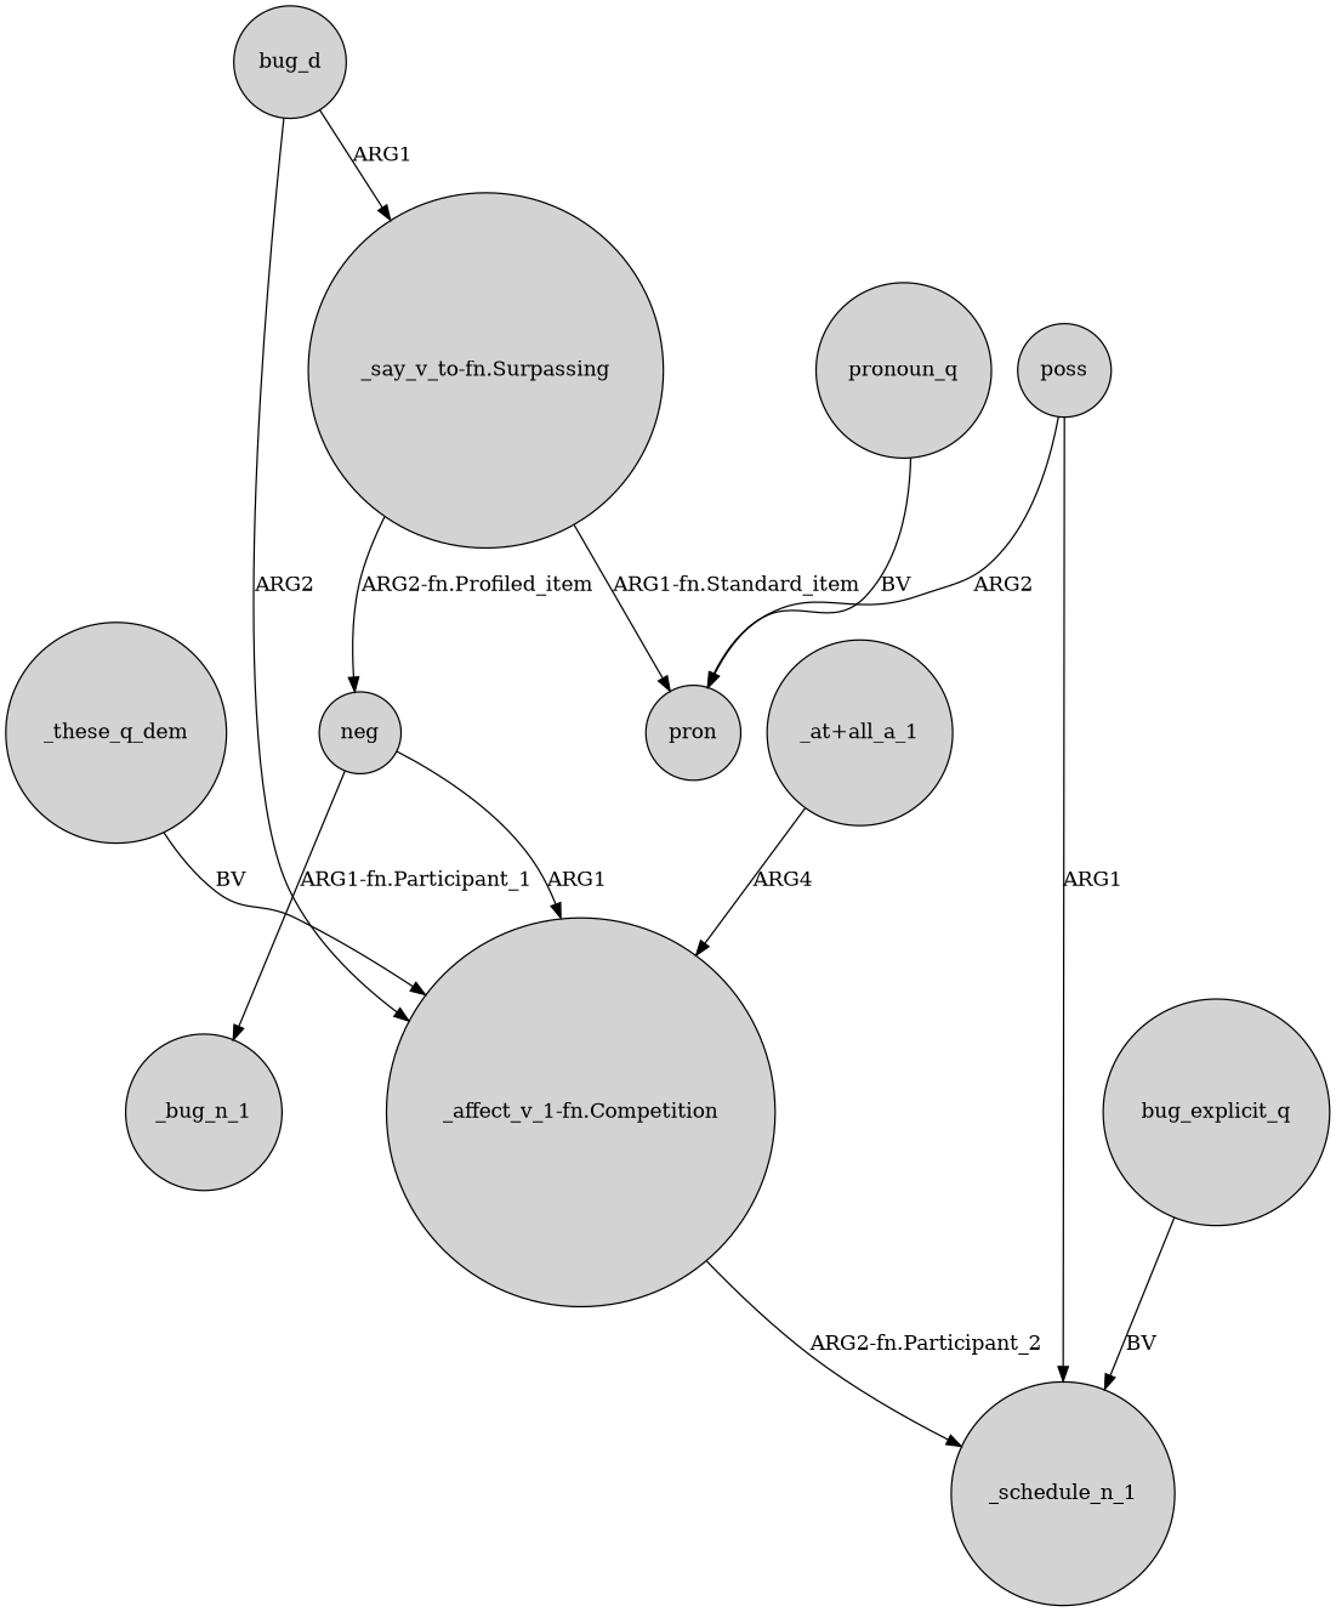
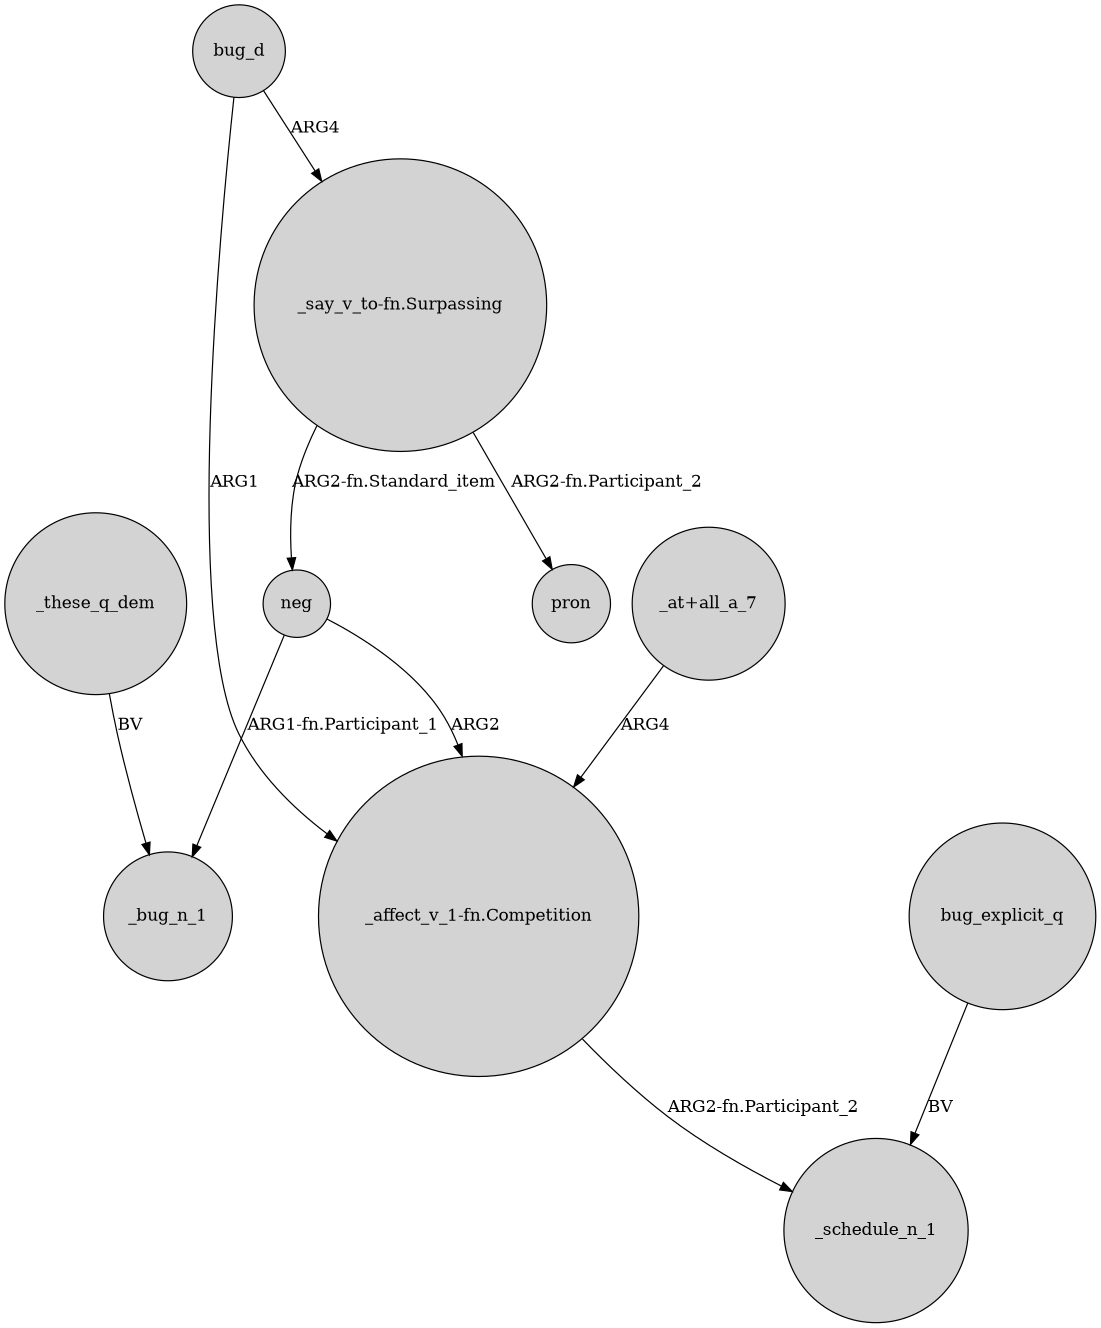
  digraph {
    node [shape=circle style=filled]
    n1 [label=bug_d]
    "_say_v_to-fn.Surpassing"
    "_affect_v_1-fn.Competition"
    neg
    pron
    _schedule_n_1
    _bug_n_1
-   "_at+all_a_1"
-   poss
+   "_at+all_a_1" [label="_at+all_a_7"]
    _these_q_dem
-   pronoun_q
    n12 [label=bug_explicit_q]
-   n1 -> "_say_v_to-fn.Surpassing" [label=ARG1]
-   n1 -> "_affect_v_1-fn.Competition" [label=ARG2]
-   "_say_v_to-fn.Surpassing" -> neg [label="ARG2-fn.Profiled_item"]
-   "_say_v_to-fn.Surpassing" -> pron [label="ARG1-fn.Standard_item"]
+   n1 -> "_say_v_to-fn.Surpassing" [label=ARG4]
+   n1 -> "_affect_v_1-fn.Competition" [label=ARG1]
+   "_say_v_to-fn.Surpassing" -> neg [label="ARG2-fn.Standard_item"]
+   "_say_v_to-fn.Surpassing" -> pron [label="ARG2-fn.Participant_2"]
    "_affect_v_1-fn.Competition" -> _schedule_n_1 [label="ARG2-fn.Participant_2"]
-   neg -> "_affect_v_1-fn.Competition" [label=ARG1]
+   neg -> "_affect_v_1-fn.Competition" [label=ARG2]
    neg -> _bug_n_1 [label="ARG1-fn.Participant_1"]
    "_at+all_a_1" -> "_affect_v_1-fn.Competition" [label=ARG4]
-   poss -> pron [label=ARG2]
-   poss -> _schedule_n_1 [label=ARG1]
-   _these_q_dem -> "_affect_v_1-fn.Competition" [label=BV]
-   pronoun_q -> pron [label=BV]
+   _these_q_dem -> _bug_n_1 [label=BV]
    n12 -> _schedule_n_1 [label=BV]
  }
